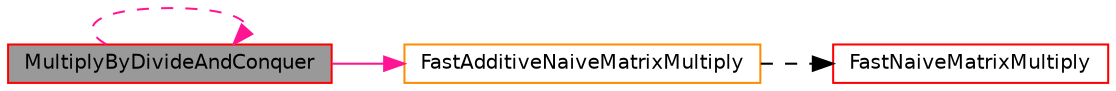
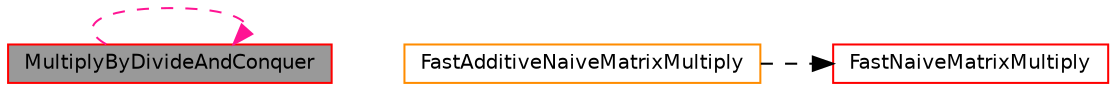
  digraph {
    rankdir=LR
    node [color=red fillcolor=white fontname=Helvetica fontsize=10 shape=box style=filled]
    edge [color=deeppink fontname=Helvetica fontsize=10 labelfontname=Helvetica labelfontsize=10 style=dashed]
    n1 [fillcolor=grey60 fontcolor=black height=0.2 label=MultiplyByDivideAndConquer width=0.4]
    n2 [color=darkorange height=0.2 label=FastAdditiveNaiveMatrixMultiply width=0.4]
    n3 [height=0.2 label=FastNaiveMatrixMultiply width=0.4]
    n1 -> n1
-   n1 -> n2 [style=solid]
    n2 -> n3 [color=black]
  }
